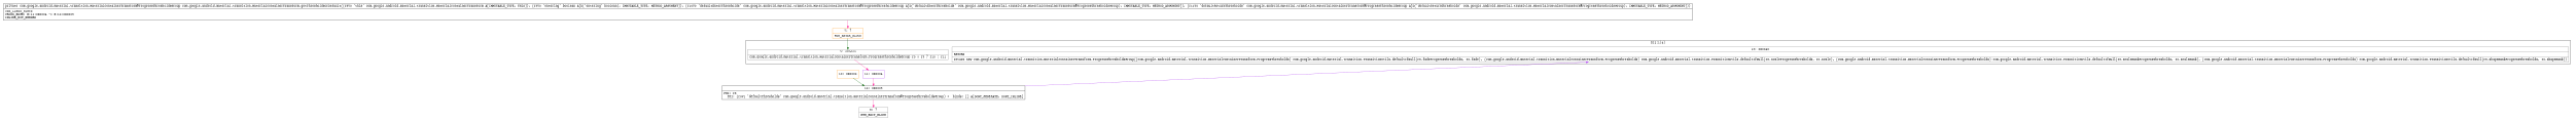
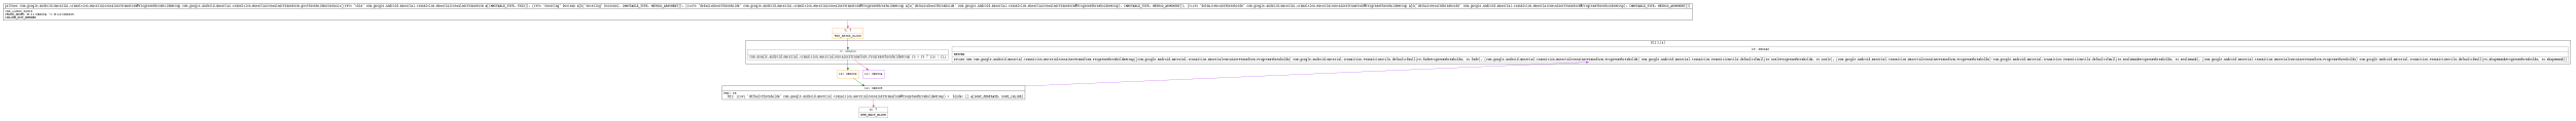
  digraph {
    fontname="Courier Prime"
    node [color=gray40 fontname="Courier Prime" shape=record]
    edge [color=deeppink fontname="Courier Prime"]
    n1 [label="{9\:\ 0x0000|com.google.android.material.transition.MaterialContainerTransform.ProgressThresholdsGroup r0 = r9 ? r10 : r11\l}"]
    n2 [label="{13\:\ 0x0040|RETURN\l|return new com.google.android.material.transition.MaterialContainerTransform.ProgressThresholdsGroup((com.google.android.material.transition.MaterialContainerTransform.ProgressThresholds) com.google.android.material.transition.TransitionUtils.defaultIfNull(r8.fadeProgressThresholds, r0.fade), (com.google.android.material.transition.MaterialContainerTransform.ProgressThresholds) com.google.android.material.transition.TransitionUtils.defaultIfNull(r8.scaleProgressThresholds, r0.scale), (com.google.android.material.transition.MaterialContainerTransform.ProgressThresholds) com.google.android.material.transition.TransitionUtils.defaultIfNull(r8.scaleMaskProgressThresholds, r0.scaleMask), (com.google.android.material.transition.MaterialContainerTransform.ProgressThresholds) com.google.android.material.transition.TransitionUtils.defaultIfNull(r8.shapeMaskProgressThresholds, r0.shapeMask))\l}"]
    n3 [color=darkorange label="{10\:\ 0x0002}"]
    n4 [color=purple label="{11\:\ 0x0004}"]
    n5 [color=black label="{12\:\ 0x0005|PHI: r8 \l  PHI: (r0v1 'defaultThresholds' com.google.android.material.transition.MaterialContainerTransform$ProgressThresholdsGroup) =  binds: [] A[DONT_GENERATE, DONT_INLINE]\l}"]
    n6 [label="{8\:\ ?|MTH_EXIT_BLOCK\l}"]
    n7 [color=darkorange label="{7\:\ ?|MTH_ENTER_BLOCK\l}"]
    n8 [color=black label="{private com.google.android.material.transition.MaterialContainerTransform$ProgressThresholdsGroup com.google.android.material.transition.MaterialContainerTransform.getThresholdsOrDefault((r8v0 'this' com.google.android.material.transition.MaterialContainerTransform A[IMMUTABLE_TYPE, THIS]), (r9v0 'entering' boolean A[D('entering' boolean), IMMUTABLE_TYPE, METHOD_ARGUMENT]), (r10v0 'defaultEnterThresholds' com.google.android.material.transition.MaterialContainerTransform$ProgressThresholdsGroup A[D('defaultEnterThresholds' com.google.android.material.transition.MaterialContainerTransform$ProgressThresholdsGroup), IMMUTABLE_TYPE, METHOD_ARGUMENT]), (r11v0 'defaultReturnThresholds' com.google.android.material.transition.MaterialContainerTransform$ProgressThresholdsGroup A[D('defaultReturnThresholds' com.google.android.material.transition.MaterialContainerTransform$ProgressThresholdsGroup), IMMUTABLE_TYPE, METHOD_ARGUMENT]))  | USE_LINES_HINTS\lCROSS_EDGE: B:11:0x0004 \-\> B:12:0x0005\lINLINE_NOT_NEEDED\l}"]
    subgraph cluster_1 {
      label="R(2:1|4)"
      n1
      n2
    }
+   n1 -> n3 [color=darkgreen]
    n1 -> n4
    n3 -> n5 [color=darkgreen]
-   n4 -> n5
    n5 -> n2 [color=purple]
    n5 -> n6
    n7 -> n1 [color=darkgreen]
    n8 -> n7
  }
